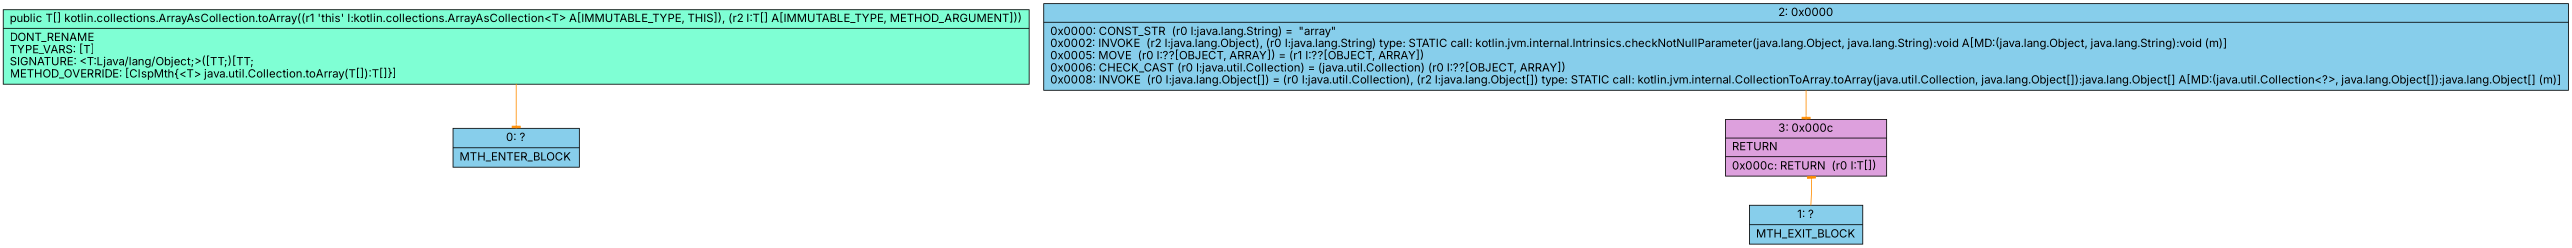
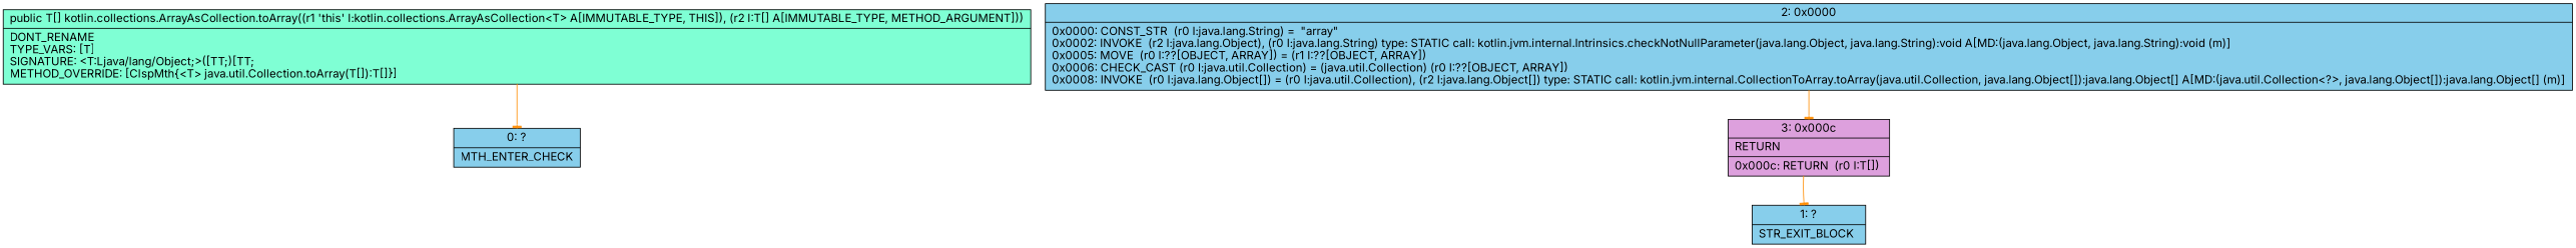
  digraph {
    fontname=Inter
    node [fillcolor=skyblue fontname=Inter shape=record style=filled]
    edge [arrowhead=tee color=darkorange fontname=Inter]
-   n1 [label="{0\:\ ?|MTH_ENTER_BLOCK\l}"]
+   n1 [label="{0\:\ ?|MTH_ENTER_CHECK\l}"]
    n2 [label="{2\:\ 0x0000|0x0000: CONST_STR  (r0 I:java.lang.String) =  \"array\" \l0x0002: INVOKE  (r2 I:java.lang.Object), (r0 I:java.lang.String) type: STATIC call: kotlin.jvm.internal.Intrinsics.checkNotNullParameter(java.lang.Object, java.lang.String):void A[MD:(java.lang.Object, java.lang.String):void (m)]\l0x0005: MOVE  (r0 I:??[OBJECT, ARRAY]) = (r1 I:??[OBJECT, ARRAY]) \l0x0006: CHECK_CAST (r0 I:java.util.Collection) = (java.util.Collection) (r0 I:??[OBJECT, ARRAY]) \l0x0008: INVOKE  (r0 I:java.lang.Object[]) = (r0 I:java.util.Collection), (r2 I:java.lang.Object[]) type: STATIC call: kotlin.jvm.internal.CollectionToArray.toArray(java.util.Collection, java.lang.Object[]):java.lang.Object[] A[MD:(java.util.Collection\<?\>, java.lang.Object[]):java.lang.Object[] (m)]\l}"]
    n3 [fillcolor=plum label="{3\:\ 0x000c|RETURN\l|0x000c: RETURN  (r0 I:T[]) \l}"]
-   n4 [label="{1\:\ ?|MTH_EXIT_BLOCK\l}"]
+   n4 [label="{1\:\ ?|STR_EXIT_BLOCK\l}"]
    n5 [fillcolor=aquamarine label="{public T[] kotlin.collections.ArrayAsCollection.toArray((r1 'this' I:kotlin.collections.ArrayAsCollection\<T\> A[IMMUTABLE_TYPE, THIS]), (r2 I:T[] A[IMMUTABLE_TYPE, METHOD_ARGUMENT]))  | DONT_RENAME\lTYPE_VARS: [T]\lSIGNATURE: \<T:Ljava\/lang\/Object;\>([TT;)[TT;\lMETHOD_OVERRIDE: [ClspMth\{\<T\> java.util.Collection.toArray(T[]):T[]\}]\l}"]
    n2 -> n3
-   n4 -> n3
+   n3 -> n4
    n5 -> n1
  }
